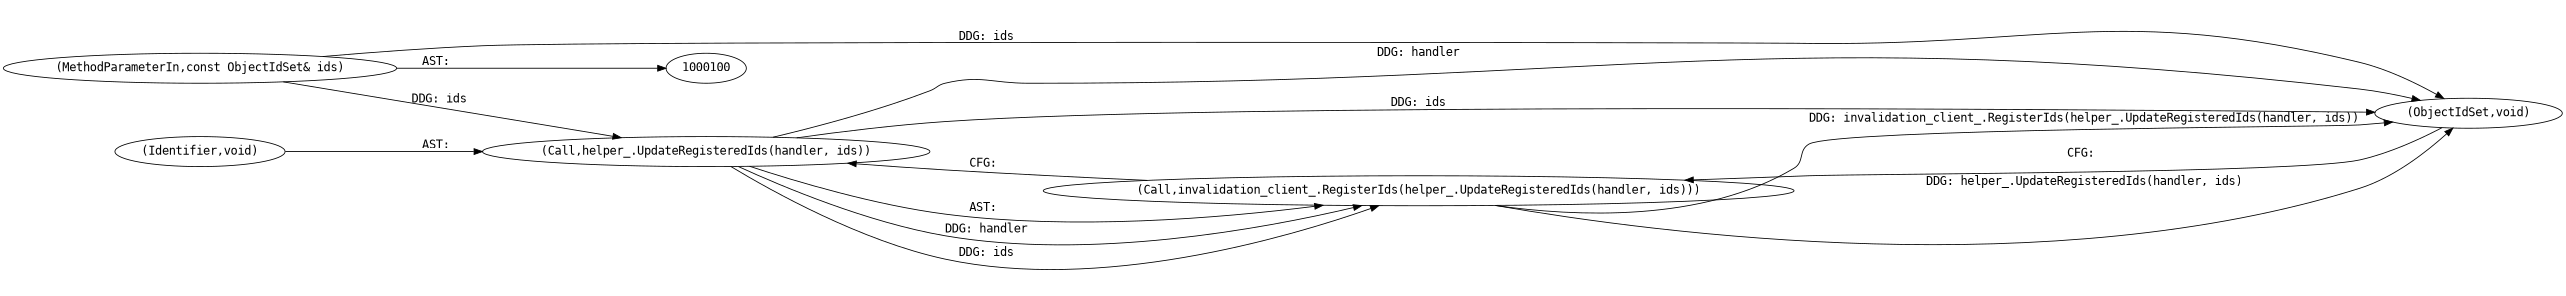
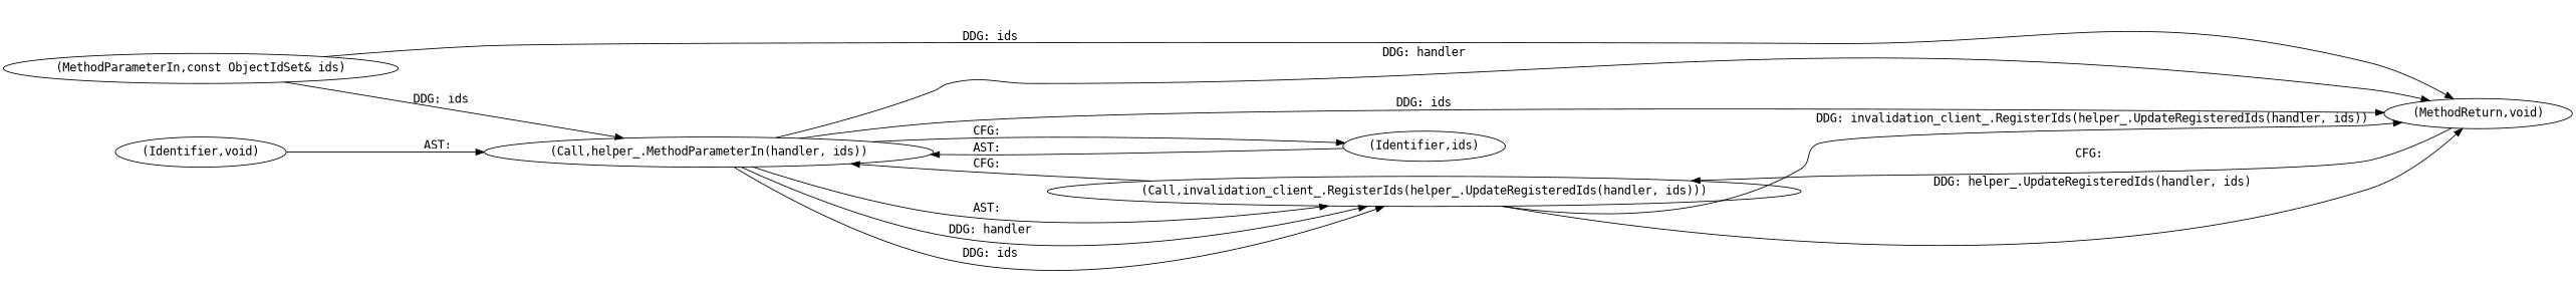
  digraph {
    fontname="DejaVu Sans Mono"
    rankdir=LR
    node [fontname="DejaVu Sans Mono"]
    edge [fontname="DejaVu Sans Mono"]
-   n1 [label="(Call,helper_.UpdateRegisteredIds(handler, ids))"]
+   n1 [label="(Call,helper_.MethodParameterIn(handler, ids))"]
    n2 [label="(Call,invalidation_client_.RegisterIds(helper_.UpdateRegisteredIds(handler, ids)))"]
-   n3 [label="(ObjectIdSet,void)"]
+   n3 [label="(MethodReturn,void)"]
+   n4 [label="(Identifier,ids)"]
    n5 [label="(MethodParameterIn,const ObjectIdSet& ids)"]
-   1000100
    n7 [label="(Identifier,void)"]
    n1 -> n2 [label="AST: "]
    n1 -> n2 [label="DDG: handler"]
    n1 -> n2 [label="DDG: ids"]
    n1 -> n3 [label="DDG: handler"]
    n1 -> n3 [label="DDG: ids"]
+   n1 -> n4 [label="CFG: "]
    n2 -> n1 [label="CFG: "]
    n2 -> n3 [label="DDG: helper_.UpdateRegisteredIds(handler, ids)"]
    n2 -> n3 [label="DDG: invalidation_client_.RegisterIds(helper_.UpdateRegisteredIds(handler, ids))"]
    n3 -> n2 [label="CFG: "]
+   n4 -> n1 [label="AST: "]
    n5 -> n1 [label="DDG: ids"]
    n5 -> n3 [label="DDG: ids"]
-   n5 -> 1000100 [label="AST: "]
    n7 -> n1 [label="AST: "]
  }
